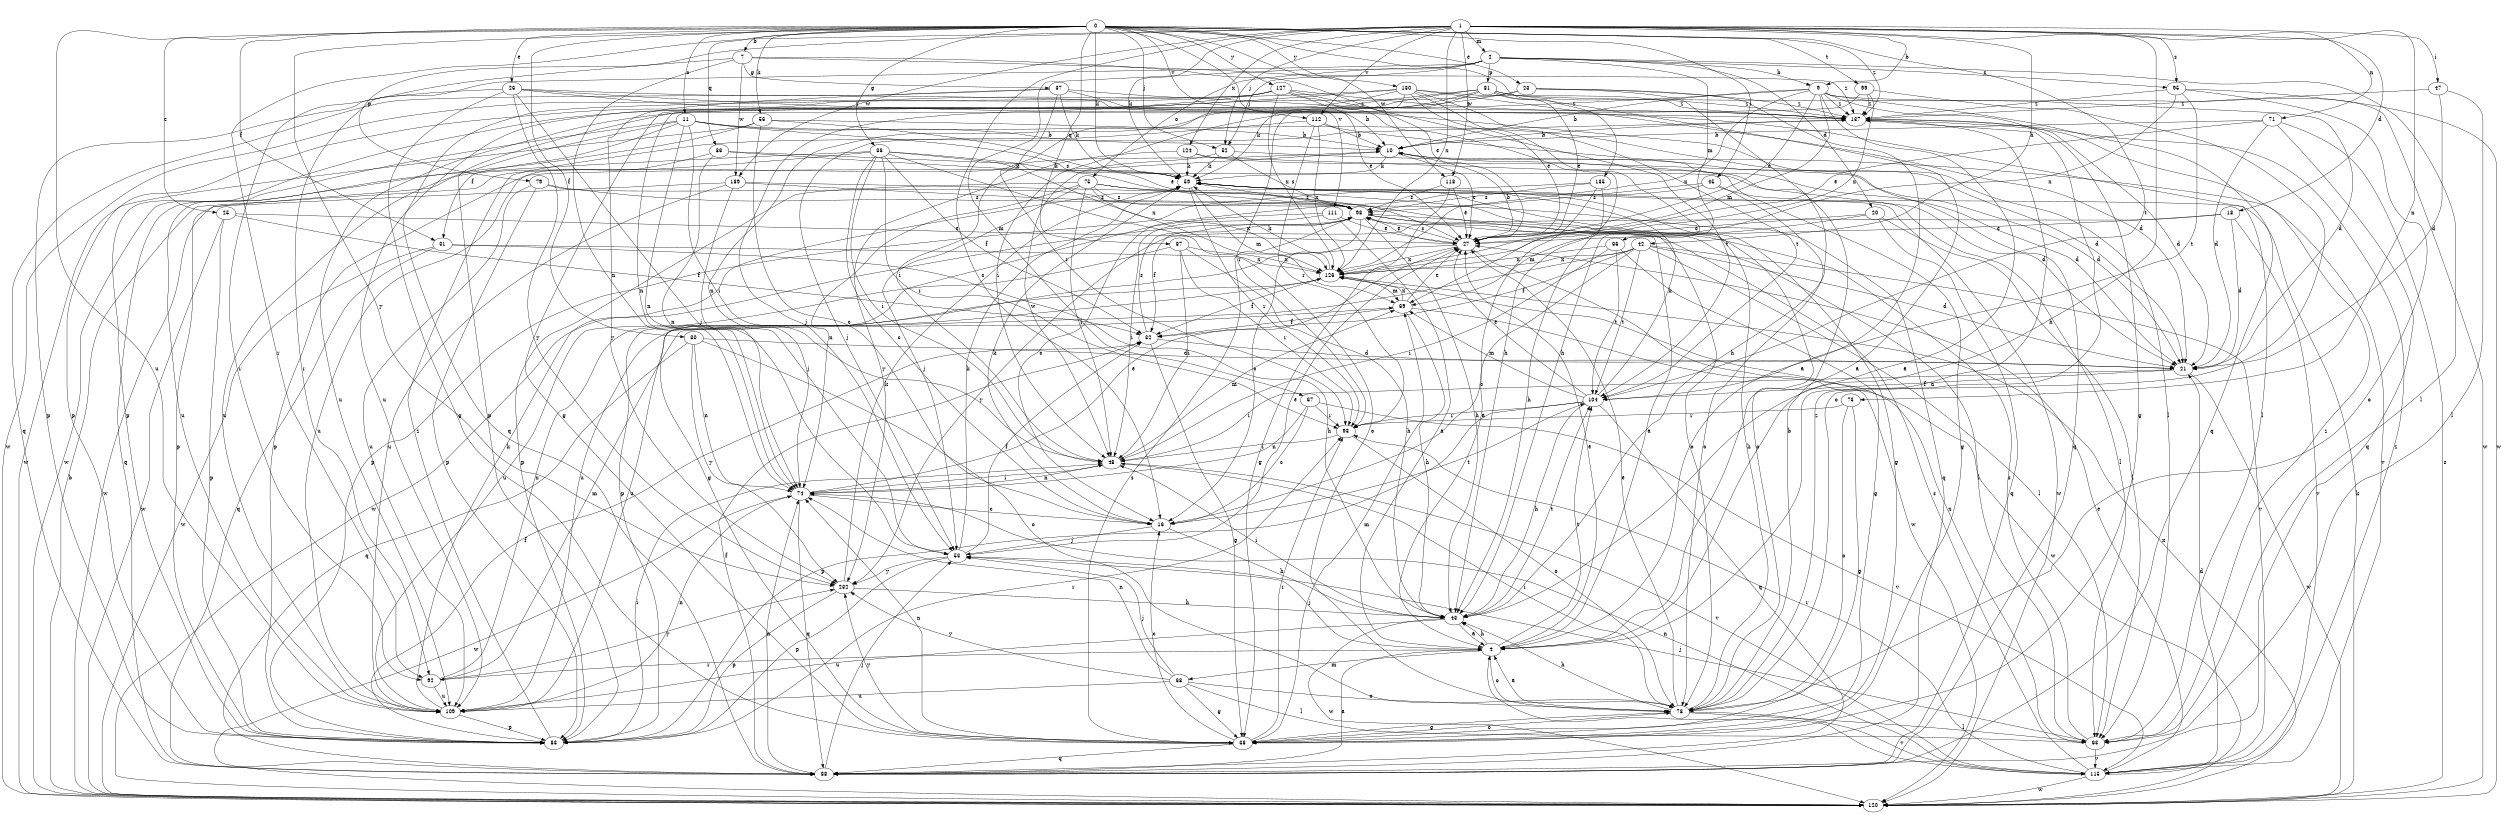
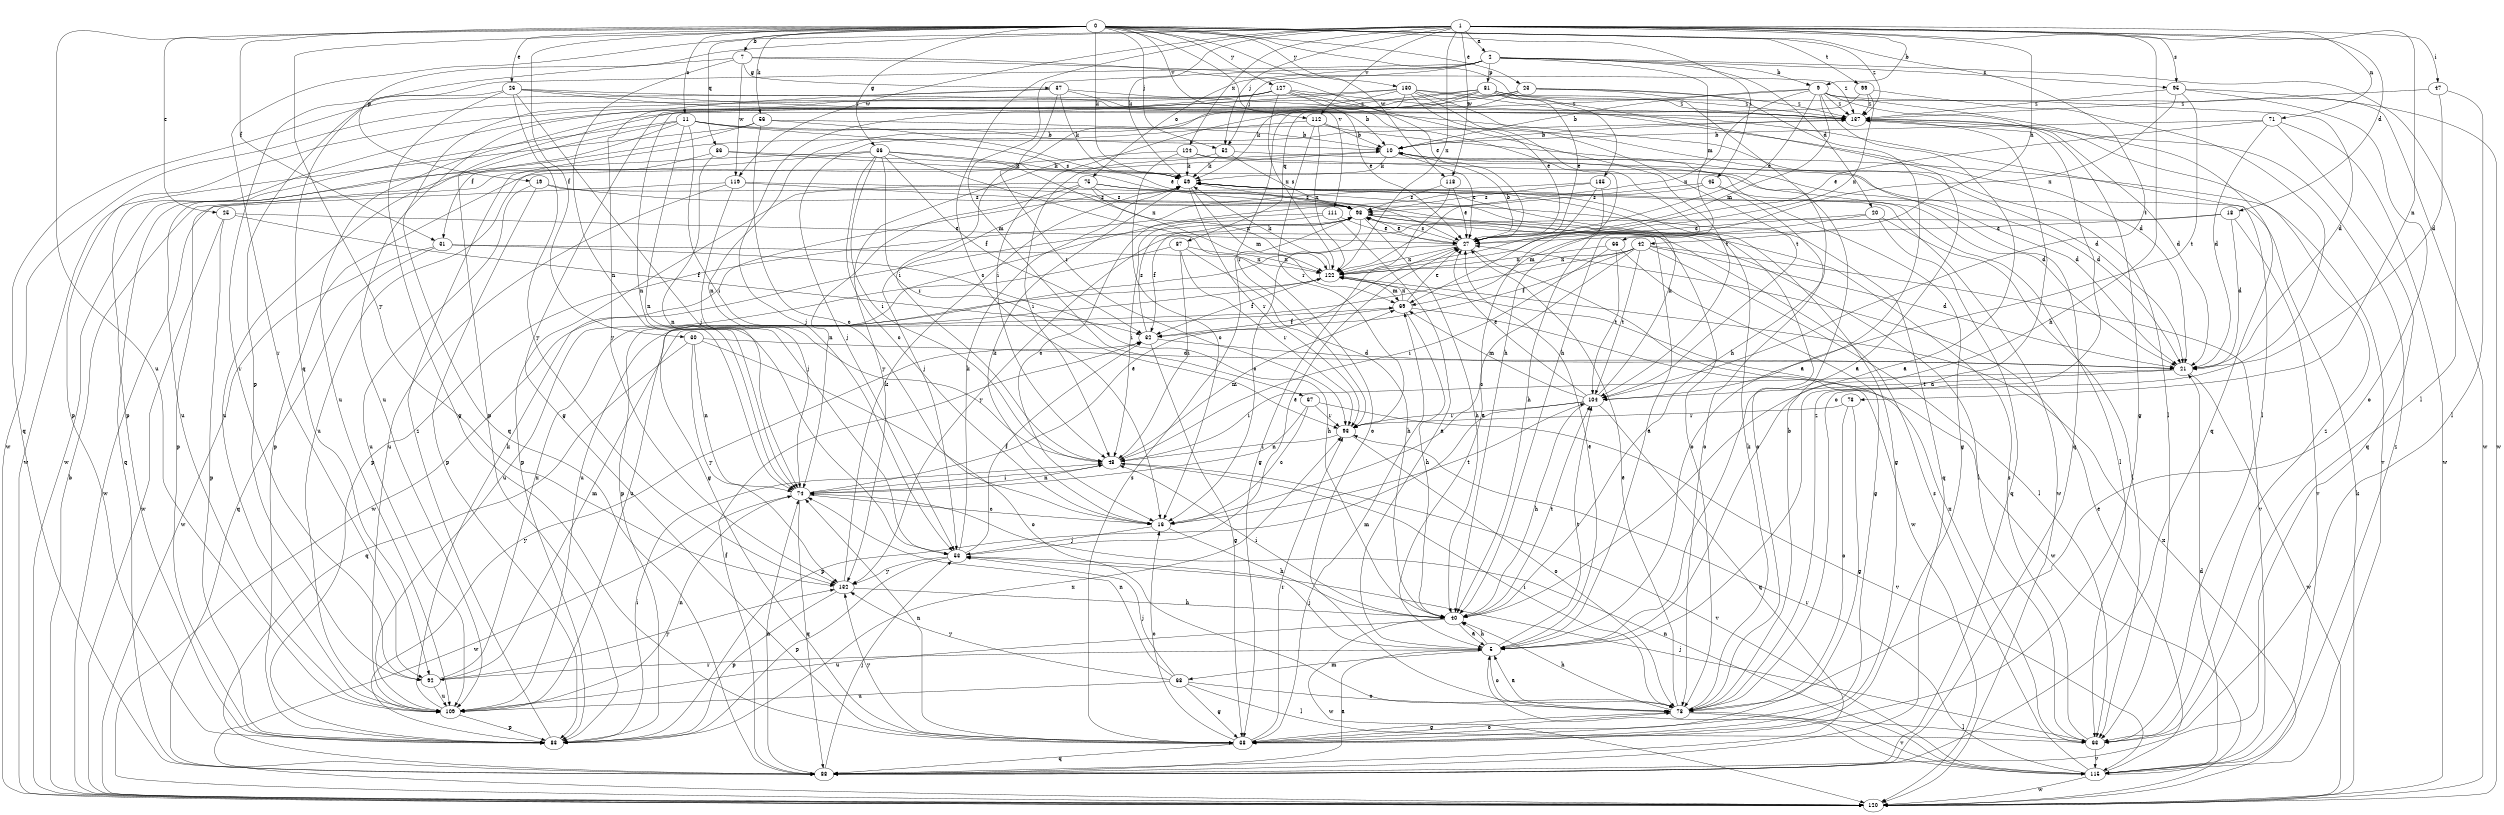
  strict digraph {
    n1 [label=7]
    0
    11
    23
    25
    26
    30
    31
    36
    45
    52
    56
    59
    86
    87
    99
    104
    109
    111
    112
    118
    127
    130
-   132 [label=232]
+   132
    135
    137
    92
-   119 [label=189]
+   119
    27
    37
    74
    10
    21
    48
    98
    120
-   43
-   5 [label=4]
+   43 [label=40]
+   5
    83
    32
    63
    53
    38
    78
    88
-   126
+   126 [label=122]
    16
    93
    115
    69
    1
    2
    9
    18
    42
    47
    71
    73
-   79
+   79 [label=19]
    95
    124
    20
    66
    67
    75
    81
    68
    n1 -> 137 [label=z]
    n1 -> 92 [label=r]
    n1 -> 119 [label=w]
    n1 -> 27 [label=e]
    n1 -> 37 [label=g]
    n1 -> 74 [label=n]
    0 -> n1 [label=b]
    0 -> 11 [label=c]
    0 -> 23 [label=e]
    0 -> 25 [label=e]
    0 -> 26 [label=e]
    0 -> 30 [label=f]
    0 -> 31 [label=f]
    0 -> 36 [label=g]
    0 -> 45 [label=i]
    0 -> 52 [label=j]
    0 -> 56 [label=k]
    0 -> 59 [label=k]
    0 -> 86 [label=q]
-   0 -> 87 [label=q]
+   23 -> 87 [label=q]
    0 -> 99 [label=t]
    0 -> 104 [label=t]
    0 -> 109 [label=u]
    0 -> 111 [label=v]
    0 -> 112 [label=v]
    0 -> 118 [label=w]
    0 -> 127 [label=y]
    0 -> 130 [label=y]
    0 -> 132 [label=y]
    0 -> 135 [label=z]
    0 -> 137 [label=z]
    11 -> 31 [label=f]
    11 -> 109 [label=u]
    11 -> 74 [label=n]
    11 -> 10 [label=b]
    11 -> 21 [label=d]
    11 -> 48 [label=i]
    11 -> 98 [label=s]
    11 -> 120 [label=w]
    23 -> 137 [label=z]
    23 -> 48 [label=i]
    23 -> 43 [label=h]
    23 -> 5 [label=a]
    23 -> 83 [label=p]
    25 -> 27 [label=e]
    25 -> 120 [label=w]
    25 -> 83 [label=p]
    25 -> 32 [label=f]
    26 -> 132 [label=y]
    26 -> 137 [label=z]
    26 -> 10 [label=b]
-   26 -> 83 [label=p]
+   26 -> 92 [label=p]
    26 -> 63 [label=l]
    26 -> 53 [label=j]
    26 -> 38 [label=g]
    30 -> 132 [label=y]
    30 -> 74 [label=n]
    30 -> 21 [label=d]
    30 -> 78 [label=o]
    30 -> 88 [label=q]
    31 -> 120 [label=w]
    31 -> 43 [label=h]
    31 -> 88 [label=q]
    31 -> 126 [label=x]
    36 -> 59 [label=k]
    36 -> 48 [label=i]
    36 -> 83 [label=p]
    36 -> 32 [label=f]
    36 -> 78 [label=o]
    36 -> 88 [label=q]
    36 -> 126 [label=x]
    36 -> 16 [label=c]
    36 -> 93 [label=r]
    45 -> 98 [label=s]
    45 -> 63 [label=l]
    45 -> 78 [label=o]
    45 -> 16 [label=c]
    52 -> 59 [label=k]
-   52 -> 48 [label=w]
+   52 -> 48 [label=i]
    52 -> 98 [label=s]
    52 -> 115 [label=v]
    56 -> 109 [label=u]
    56 -> 27 [label=e]
    56 -> 10 [label=b]
    56 -> 120 [label=w]
    56 -> 16 [label=c]
    59 -> 98 [label=s]
    59 -> 120 [label=w]
    59 -> 93 [label=r]
    59 -> 69 [label=m]
    86 -> 59 [label=k]
    86 -> 109 [label=u]
    86 -> 74 [label=n]
    86 -> 21 [label=d]
    87 -> 109 [label=u]
    87 -> 48 [label=i]
    87 -> 43 [label=h]
    87 -> 126 [label=x]
    87 -> 93 [label=r]
    99 -> 109 [label=u]
    99 -> 137 [label=z]
    99 -> 78 [label=o]
    99 -> 126 [label=x]
    104 -> 59 [label=k]
    104 -> 27 [label=e]
    104 -> 43 [label=h]
    104 -> 83 [label=p]
    104 -> 88 [label=q]
    104 -> 93 [label=r]
    104 -> 69 [label=m]
    109 -> 59 [label=k]
    109 -> 74 [label=n]
    109 -> 83 [label=p]
    111 -> 27 [label=e]
    111 -> 48 [label=i]
    111 -> 5 [label=a]
    111 -> 38 [label=g]
    112 -> 10 [label=b]
    112 -> 53 [label=j]
    112 -> 88 [label=q]
    112 -> 126 [label=x]
    112 -> 93 [label=r]
    118 -> 27 [label=e]
    118 -> 98 [label=s]
    118 -> 38 [label=g]
    127 -> 104 [label=t]
    127 -> 137 [label=z]
    127 -> 27 [label=e]
    127 -> 120 [label=w]
    127 -> 43 [label=h]
    127 -> 53 [label=j]
    127 -> 88 [label=q]
    127 -> 126 [label=x]
    130 -> 104 [label=t]
    130 -> 137 [label=z]
    130 -> 27 [label=e]
    130 -> 74 [label=n]
    130 -> 21 [label=d]
    130 -> 48 [label=i]
    130 -> 43 [label=h]
    130 -> 83 [label=p]
    130 -> 38 [label=g]
    132 -> 59 [label=k]
    132 -> 43 [label=h]
    132 -> 83 [label=p]
    135 -> 98 [label=s]
    135 -> 43 [label=h]
    135 -> 5 [label=a]
    135 -> 83 [label=p]
    137 -> 10 [label=b]
    137 -> 21 [label=d]
    137 -> 5 [label=a]
    92 -> 109 [label=u]
    92 -> 132 [label=y]
    92 -> 126 [label=x]
    92 -> 69 [label=m]
    119 -> 109 [label=u]
    119 -> 98 [label=s]
    119 -> 120 [label=w]
    119 -> 53 [label=j]
    119 -> 78 [label=o]
    27 -> 10 [label=b]
    27 -> 98 [label=s]
    27 -> 120 [label=w]
    27 -> 83 [label=p]
    27 -> 126 [label=x]
    37 -> 59 [label=k]
    37 -> 132 [label=y]
    37 -> 137 [label=z]
    37 -> 63 [label=l]
    37 -> 88 [label=q]
    37 -> 93 [label=r]
    74 -> 27 [label=e]
    74 -> 48 [label=i]
    74 -> 120 [label=w]
    74 -> 88 [label=q]
    74 -> 16 [label=c]
    10 -> 59 [label=k]
    10 -> 27 [label=e]
    10 -> 21 [label=d]
    10 -> 83 [label=p]
-   21 -> 104 [label=f]
+   21 -> 104 [label=t]
    21 -> 48 [label=i]
    21 -> 120 [label=w]
    48 -> 74 [label=n]
    48 -> 115 [label=v]
    48 -> 69 [label=m]
    98 -> 27 [label=e]
    98 -> 120 [label=w]
    98 -> 43 [label=h]
    98 -> 5 [label=a]
    98 -> 32 [label=f]
    98 -> 63 [label=l]
    98 -> 16 [label=c]
    120 -> 59 [label=k]
    120 -> 10 [label=b]
    120 -> 126 [label=x]
    43 -> 104 [label=t]
    43 -> 109 [label=u]
    43 -> 48 [label=i]
    43 -> 120 [label=w]
    43 -> 5 [label=a]
    5 -> 104 [label=t]
    5 -> 92 [label=r]
    5 -> 27 [label=e]
    5 -> 43 [label=h]
    5 -> 53 [label=j]
    5 -> 78 [label=o]
    5 -> 68 [label=m]
    83 -> 137 [label=z]
    83 -> 48 [label=i]
-   83 -> 32 [label=f]
-   83 -> 93 [label=r]
+   83 -> 32 [label=y]
+   83 -> 93 [label=x]
    32 -> 21 [label=d]
    32 -> 98 [label=s]
    32 -> 38 [label=g]
    63 -> 137 [label=z]
    63 -> 98 [label=s]
    63 -> 53 [label=j]
    63 -> 126 [label=x]
    63 -> 115 [label=v]
    53 -> 59 [label=k]
    53 -> 132 [label=y]
    53 -> 27 [label=e]
    53 -> 83 [label=p]
    53 -> 32 [label=f]
    38 -> 132 [label=y]
    38 -> 74 [label=n]
    38 -> 98 [label=s]
    38 -> 78 [label=o]
    38 -> 88 [label=q]
    38 -> 16 [label=c]
    38 -> 93 [label=r]
    38 -> 69 [label=m]
    78 -> 59 [label=k]
    78 -> 137 [label=z]
    78 -> 27 [label=e]
    78 -> 10 [label=b]
    78 -> 48 [label=i]
    78 -> 43 [label=h]
    78 -> 5 [label=a]
    78 -> 63 [label=l]
    78 -> 38 [label=g]
    78 -> 115 [label=v]
    88 -> 74 [label=n]
    88 -> 5 [label=a]
    88 -> 32 [label=f]
    88 -> 53 [label=j]
    126 -> 59 [label=k]
    126 -> 109 [label=u]
    126 -> 32 [label=f]
    126 -> 69 [label=m]
    16 -> 59 [label=k]
    16 -> 104 [label=t]
    16 -> 43 [label=h]
    16 -> 53 [label=j]
    93 -> 48 [label=i]
    93 -> 78 [label=o]
    115 -> 137 [label=z]
    115 -> 27 [label=e]
    115 -> 74 [label=n]
    115 -> 21 [label=d]
    115 -> 98 [label=s]
    115 -> 120 [label=w]
    115 -> 5 [label=a]
    115 -> 93 [label=r]
    69 -> 27 [label=e]
    69 -> 120 [label=w]
    69 -> 43 [label=h]
    69 -> 32 [label=f]
    69 -> 126 [label=x]
    1 -> 52 [label=j]
    1 -> 59 [label=k]
    1 -> 112 [label=v]
    1 -> 118 [label=w]
    1 -> 92 [label=r]
    1 -> 119 [label=w]
    1 -> 43 [label=h]
    1 -> 126 [label=x]
    1 -> 16 [label=c]
-   1 -> 2 [label=m]
+   1 -> 2 [label=a]
    1 -> 9 [label=b]
    1 -> 18 [label=d]
    1 -> 42 [label=h]
    1 -> 47 [label=i]
    1 -> 71 [label=n]
    1 -> 73 [label=n]
    1 -> 79 [label=p]
    1 -> 95 [label=s]
    1 -> 124 [label=x]
    2 -> 52 [label=j]
-   2 -> 92 [label=r]
+   2 -> 92 [label=q]
    2 -> 63 [label=l]
    2 -> 9 [label=b]
    2 -> 95 [label=s]
    2 -> 20 [label=d]
    2 -> 66 [label=m]
    2 -> 67 [label=m]
    2 -> 75 [label=o]
    2 -> 81 [label=p]
    9 -> 137 [label=z]
    9 -> 27 [label=e]
    9 -> 10 [label=b]
    9 -> 21 [label=d]
    9 -> 5 [label=a]
    9 -> 83 [label=p]
    9 -> 38 [label=g]
    9 -> 88 [label=q]
    9 -> 126 [label=x]
    9 -> 69 [label=m]
    18 -> 132 [label=y]
    18 -> 27 [label=e]
    18 -> 21 [label=d]
    18 -> 115 [label=v]
    42 -> 104 [label=t]
    42 -> 109 [label=u]
    42 -> 21 [label=d]
    42 -> 32 [label=f]
    42 -> 63 [label=l]
    42 -> 126 [label=x]
    42 -> 16 [label=c]
    42 -> 115 [label=v]
    47 -> 137 [label=z]
    47 -> 21 [label=d]
    47 -> 63 [label=l]
    71 -> 27 [label=e]
    71 -> 10 [label=b]
    71 -> 21 [label=d]
-   71 -> 120 [label=s]
+   71 -> 120 [label=w]
    71 -> 88 [label=q]
    73 -> 38 [label=g]
    73 -> 78 [label=o]
    73 -> 93 [label=r]
    79 -> 109 [label=u]
    79 -> 98 [label=s]
    79 -> 83 [label=p]
    79 -> 88 [label=q]
    95 -> 104 [label=t]
    95 -> 137 [label=z]
    95 -> 120 [label=w]
    95 -> 78 [label=o]
    95 -> 126 [label=x]
    124 -> 59 [label=k]
    124 -> 132 [label=y]
    124 -> 21 [label=d]
    124 -> 38 [label=g]
+   124 -> 16 [label=c]
    20 -> 27 [label=e]
    20 -> 63 [label=l]
    20 -> 88 [label=q]
    20 -> 69 [label=m]
    66 -> 104 [label=t]
    66 -> 48 [label=i]
    66 -> 38 [label=g]
    66 -> 126 [label=x]
    67 -> 74 [label=n]
    67 -> 16 [label=c]
    67 -> 93 [label=r]
    67 -> 115 [label=v]
    75 -> 74 [label=n]
-   75 -> 48 [label=i]
    75 -> 98 [label=s]
    75 -> 83 [label=p]
    75 -> 53 [label=j]
    75 -> 38 [label=g]
    75 -> 78 [label=o]
    75 -> 126 [label=x]
    81 -> 59 [label=k]
    81 -> 109 [label=u]
    81 -> 137 [label=z]
    81 -> 27 [label=e]
    81 -> 74 [label=n]
    81 -> 120 [label=w]
    81 -> 5 [label=a]
    81 -> 93 [label=r]
    68 -> 109 [label=u]
    68 -> 132 [label=y]
    68 -> 74 [label=n]
    68 -> 63 [label=l]
    68 -> 53 [label=j]
    68 -> 38 [label=g]
    68 -> 78 [label=o]
  }
